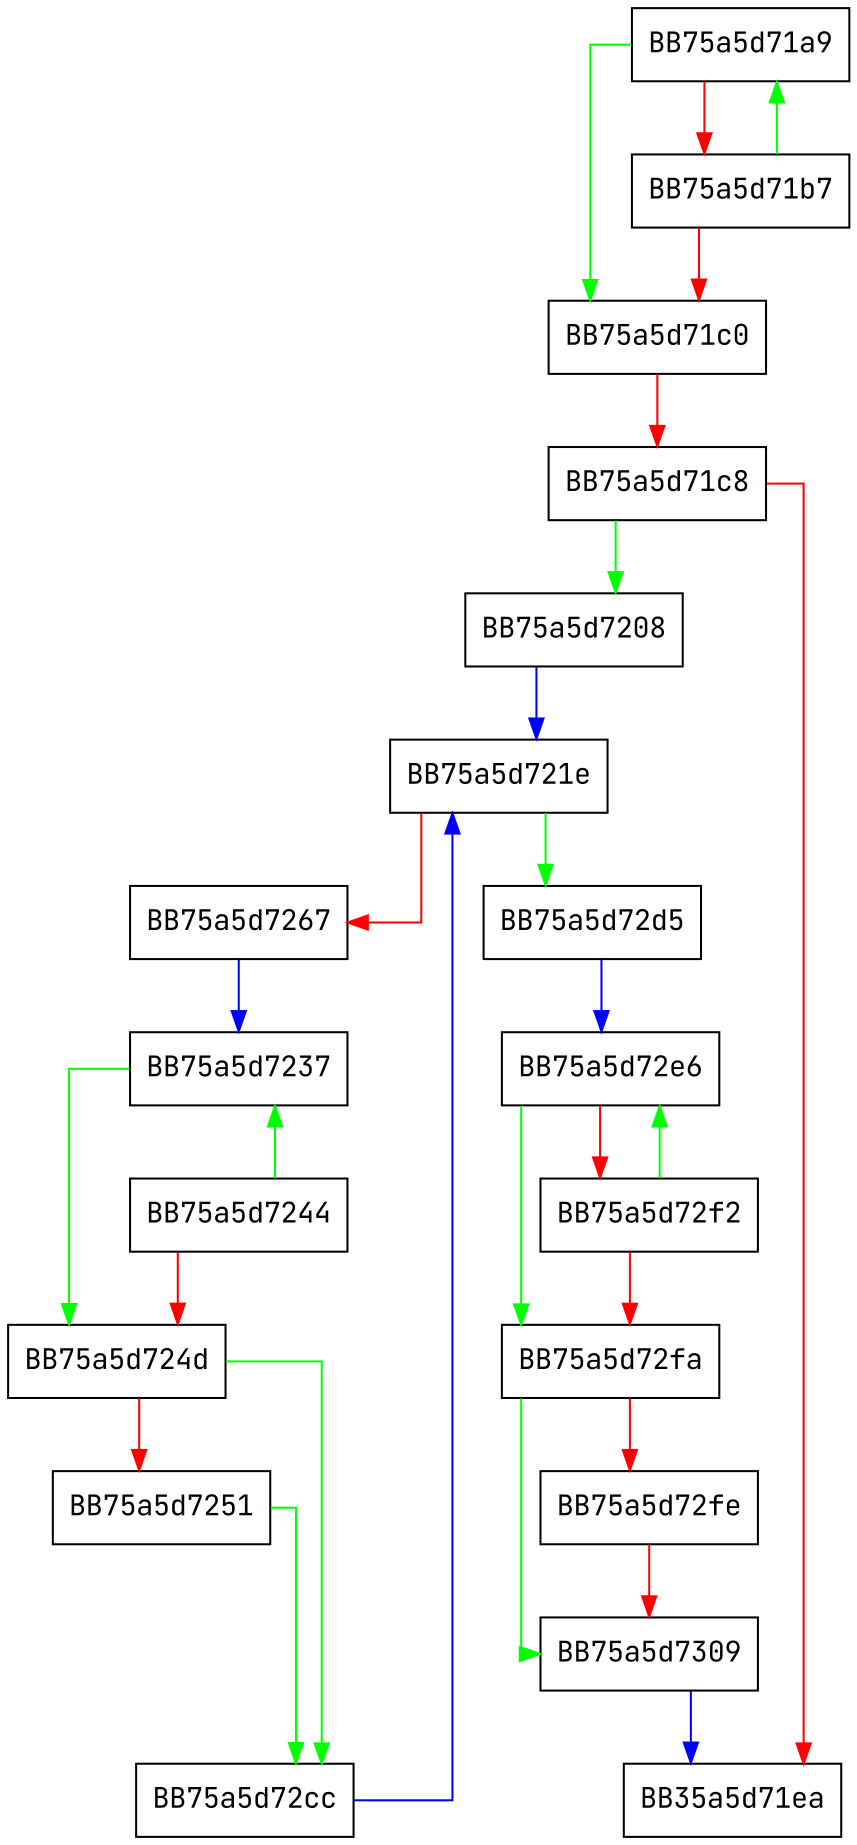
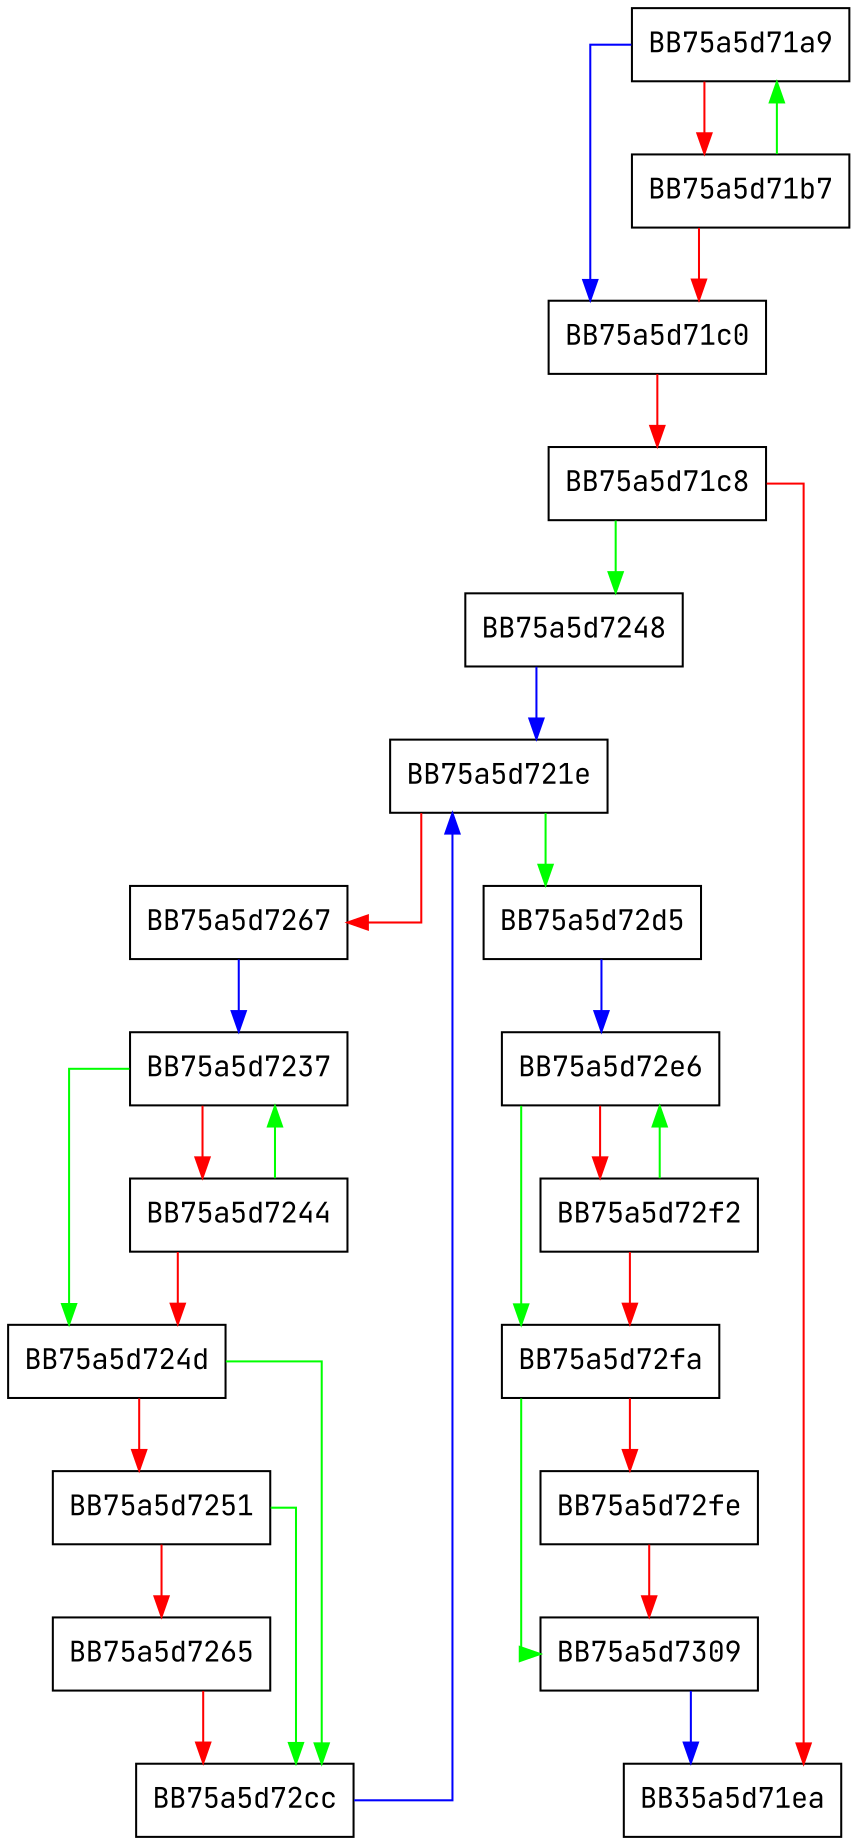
  digraph {
    fontname="JetBrains Mono"
    splines=ortho
    node [fontname="JetBrains Mono" shape=box]
    edge [color=red fontname="JetBrains Mono"]
    BB75a5d71a9
    BB75a5d71c0
    BB75a5d71b7
    BB75a5d71c8
-   BB75a5d7208
+   BB75a5d7208 [label=BB75a5d7248]
    BB75a5d721e
    n7 [label=BB35a5d71ea]
    BB75a5d72d5
    n9 [label=BB75a5d7267]
    BB75a5d72e6
    BB75a5d7237
    BB75a5d72fa
    BB75a5d72f2
    BB75a5d724d
    BB75a5d7244
    BB75a5d72cc
    BB75a5d7251
+   BB75a5d7265
    BB75a5d7309
    BB75a5d72fe
-   BB75a5d71a9 -> BB75a5d71c0 [color=green]
+   BB75a5d71a9 -> BB75a5d71c0 [color=blue]
    BB75a5d71a9 -> BB75a5d71b7
    BB75a5d71c0 -> BB75a5d71c8
    BB75a5d71b7 -> BB75a5d71a9 [color=green]
    BB75a5d71b7 -> BB75a5d71c0
    BB75a5d71c8 -> BB75a5d7208 [color=green]
    BB75a5d71c8 -> n7
    BB75a5d7208 -> BB75a5d721e [color=blue]
    BB75a5d721e -> BB75a5d72d5 [color=green]
    BB75a5d721e -> n9
    BB75a5d72d5 -> BB75a5d72e6 [color=blue]
    n9 -> BB75a5d7237 [color=blue]
    BB75a5d72e6 -> BB75a5d72fa [color=green]
    BB75a5d72e6 -> BB75a5d72f2
    BB75a5d7237 -> BB75a5d724d [color=green]
+   BB75a5d7237 -> BB75a5d7244
    BB75a5d72fa -> BB75a5d7309 [color=green]
    BB75a5d72fa -> BB75a5d72fe
    BB75a5d72f2 -> BB75a5d72e6 [color=green]
    BB75a5d72f2 -> BB75a5d72fa
    BB75a5d724d -> BB75a5d72cc [color=green]
    BB75a5d724d -> BB75a5d7251
    BB75a5d7244 -> BB75a5d7237 [color=green]
    BB75a5d7244 -> BB75a5d724d
    BB75a5d72cc -> BB75a5d721e [color=blue]
    BB75a5d7251 -> BB75a5d72cc [color=green]
+   BB75a5d7251 -> BB75a5d7265
+   BB75a5d7265 -> BB75a5d72cc
    BB75a5d7309 -> n7 [color=blue]
    BB75a5d72fe -> BB75a5d7309
  }
